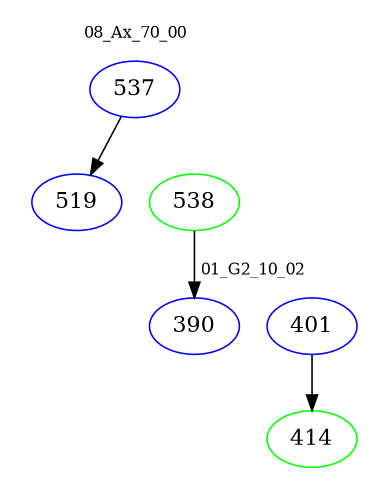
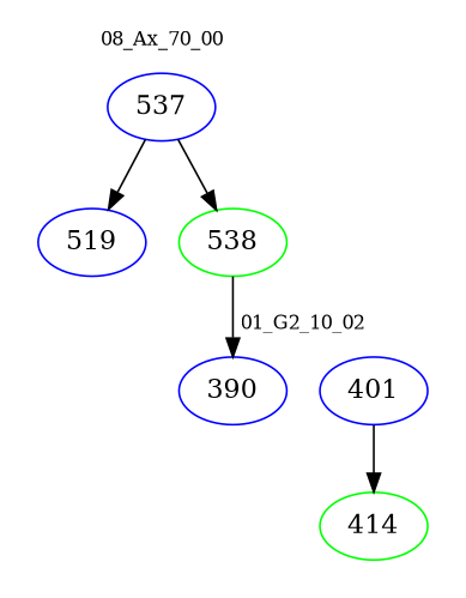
  digraph {
    node [color=blue]
    edge [color=black]
    n1 [label=537]
    n2 [label=519]
    n3 [color=green label=538]
    n4 [label=401]
    n5 [label=390]
    n6 [color=green label=414]
    subgraph cluster_1 {
      color=white
      fontsize=10
      label="08_Ax_70_00"
      n1
      n2
      n3
    }
    subgraph cluster_2 {
      color=white
      fontsize=10
      label="01_G2_10_02"
      n4
      n5
      n6
    }
    n1 -> n2
+   n1 -> n3
    n3 -> n5
    n4 -> n6
  }
